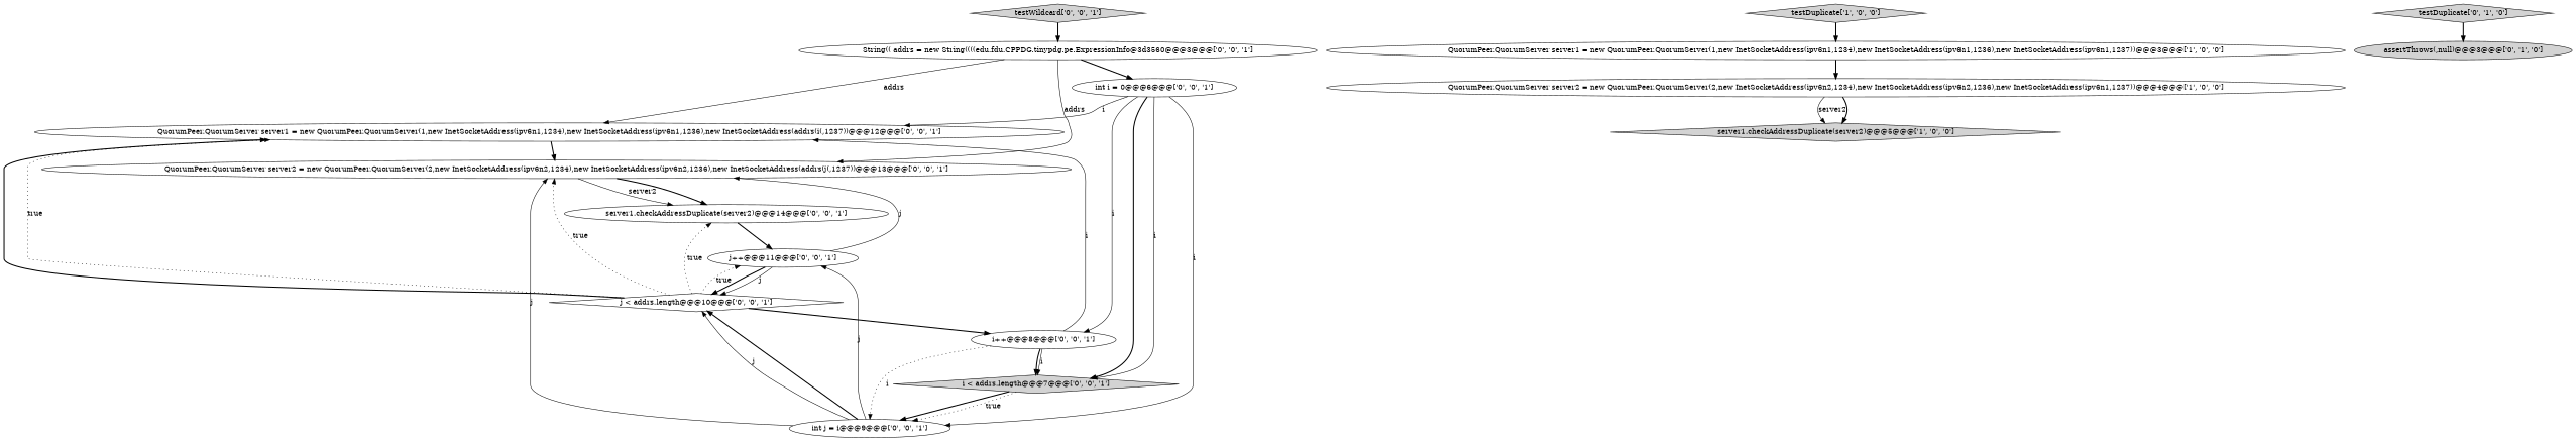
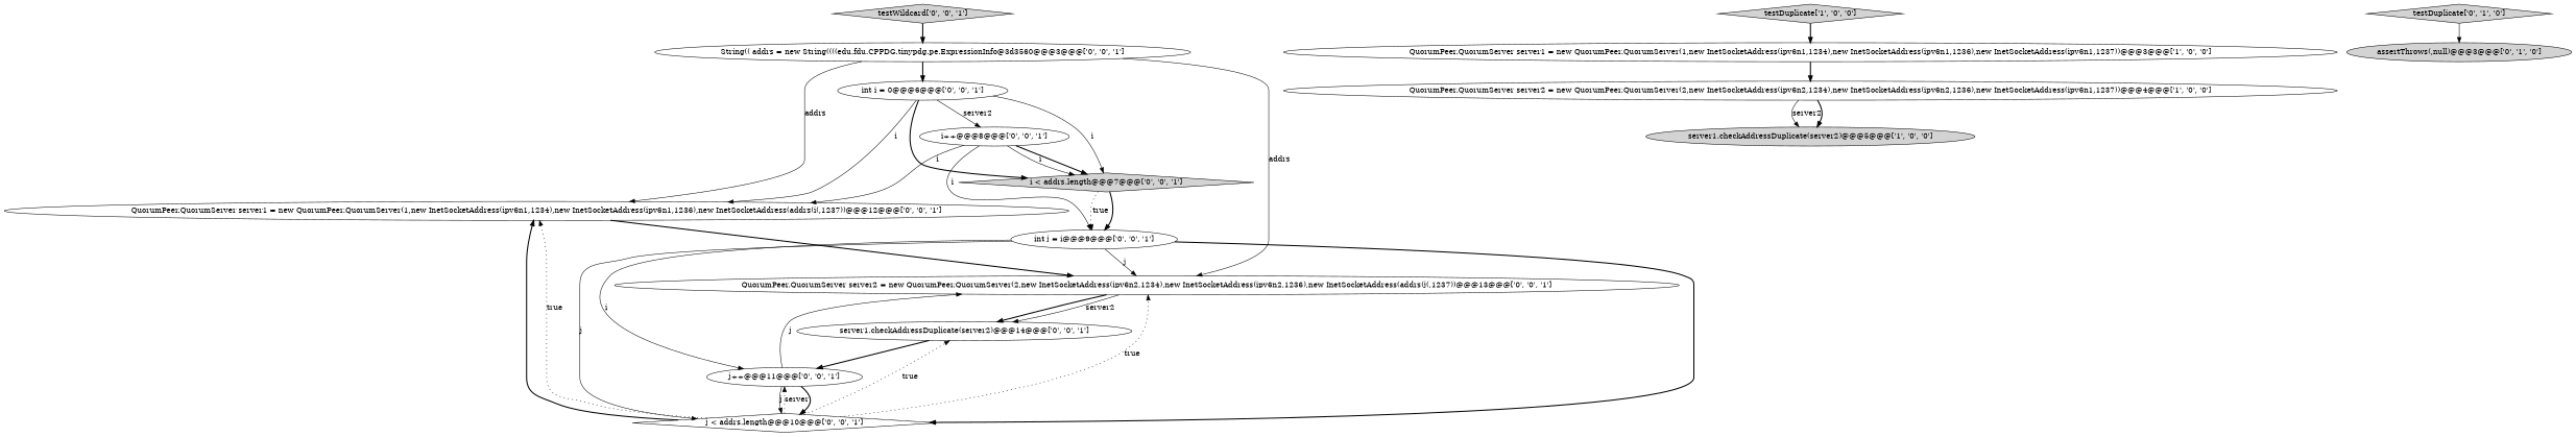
  digraph {
    node [fillcolor=white shape=ellipse style=filled]
    edge [style=bold]
    n1 [fillcolor=lightgray label="testWildcard['0', '0', '1']" shape=diamond]
    n2 [label="String(( addrs = new String((((edu.fdu.CPPDG.tinypdg.pe.ExpressionInfo@3d3560@@@3@@@['0', '0', '1']"]
    n3 [label="QuorumPeer.QuorumServer server1 = new QuorumPeer.QuorumServer(1,new InetSocketAddress(ipv6n1,1234),new InetSocketAddress(ipv6n1,1236),new InetSocketAddress(addrs(i(,1237))@@@12@@@['0', '0', '1']"]
    n4 [label="QuorumPeer.QuorumServer server2 = new QuorumPeer.QuorumServer(2,new InetSocketAddress(ipv6n2,1234),new InetSocketAddress(ipv6n2,1236),new InetSocketAddress(addrs(j(,1237))@@@13@@@['0', '0', '1']"]
    n5 [label="int i = 0@@@6@@@['0', '0', '1']"]
    n6 [fillcolor=lightgray label="testDuplicate['1', '0', '0']" shape=diamond]
    n7 [label="QuorumPeer.QuorumServer server1 = new QuorumPeer.QuorumServer(1,new InetSocketAddress(ipv6n1,1234),new InetSocketAddress(ipv6n1,1236),new InetSocketAddress(ipv6n1,1237))@@@3@@@['1', '0', '0']"]
    n8 [label="QuorumPeer.QuorumServer server2 = new QuorumPeer.QuorumServer(2,new InetSocketAddress(ipv6n2,1234),new InetSocketAddress(ipv6n2,1236),new InetSocketAddress(ipv6n1,1237))@@@4@@@['1', '0', '0']"]
    n9 [fillcolor=lightgray label="i < addrs.length@@@7@@@['0', '0', '1']" shape=diamond]
    n10 [label="int j = i@@@9@@@['0', '0', '1']"]
    n11 [label="j < addrs.length@@@10@@@['0', '0', '1']" shape=diamond]
    n12 [label="i++@@@8@@@['0', '0', '1']"]
    n13 [label="server1.checkAddressDuplicate(server2)@@@14@@@['0', '0', '1']"]
    n14 [label="j++@@@11@@@['0', '0', '1']"]
    n15 [fillcolor=lightgray label="assertThrows(,null)@@@3@@@['0', '1', '0']"]
    n16 [fillcolor=lightgray label="testDuplicate['0', '1', '0']" shape=diamond]
-   n17 [fillcolor=lightgray label="server1.checkAddressDuplicate(server2)@@@5@@@['1', '0', '0']" shape=diamond]
+   n17 [fillcolor=lightgray label="server1.checkAddressDuplicate(server2)@@@5@@@['1', '0', '0']"]
    n1 -> n2
    n2 -> n3 [label=addrs style=solid]
    n2 -> n4 [label=addrs style=solid]
    n2 -> n5
    n3 -> n4
    n4 -> n13
    n4 -> n13 [label=server2 style=solid]
    n5 -> n3 [label=i style=solid]
    n5 -> n9 [label=i style=solid]
    n5 -> n9
-   n5 -> n10 [label=i style=solid]
-   n5 -> n12 [label=i style=solid]
+   n5 -> n12 [label=server2 style=solid]
    n6 -> n7
    n7 -> n8
    n8 -> n17 [label=server2 style=solid]
    n8 -> n17
    n9 -> n10
    n9 -> n10 [label=true style=dotted]
    n10 -> n4 [label=j style=solid]
    n10 -> n11
    n10 -> n11 [label=j style=solid]
-   n10 -> n14 [label=j style=solid]
+   n10 -> n14 [label=i style=solid]
    n11 -> n3 [label=true style=dotted]
    n11 -> n3
    n11 -> n4 [label=true style=dotted]
-   n11 -> n12
    n11 -> n13 [label=true style=dotted]
-   n11 -> n14 [label=true style=dotted]
+   n11 -> n14 [label=server style=dotted]
    n12 -> n3 [label=i style=solid]
    n12 -> n9
    n12 -> n9 [label=i style=solid]
-   n12 -> n10 [label=i style=dotted]
+   n12 -> n10 [label=i style=solid]
    n13 -> n14
    n14 -> n4 [label=j style=solid]
    n14 -> n11 [label=j style=solid]
    n14 -> n11
-   n16 -> n15
+   n16 -> n15 [style=solid]
  }
